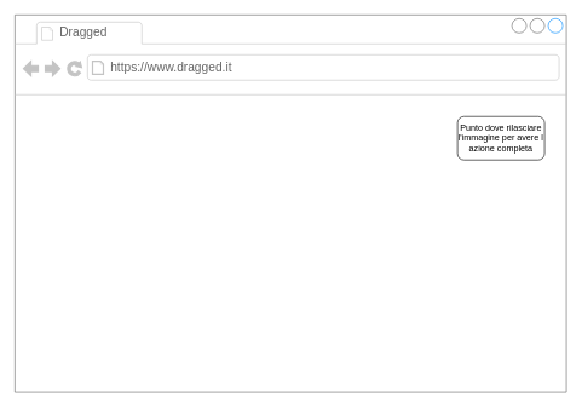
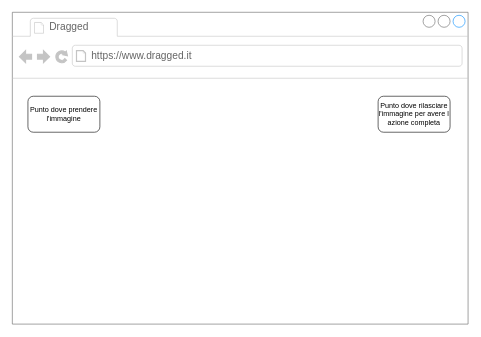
  <mxCell id="0" />
  <mxCell id="1" parent="0" />
  <mxCell id="2" value="" style="strokeWidth=1;shadow=0;dashed=0;align=center;html=1;shape=mxgraph.mockup.containers.browserWindow;rSize=0;strokeColor=#666666;strokeColor2=#008cff;strokeColor3=#c4c4c4;mainText=,;recursiveResize=0;" vertex="1" parent="1"><mxGeometry x="20" y="20" width="760" height="520" as="geometry" /></mxCell>
  <mxCell id="3" value="Dragged" style="strokeWidth=1;shadow=0;dashed=0;align=center;html=1;shape=mxgraph.mockup.containers.anchor;fontSize=17;fontColor=#666666;align=left;" vertex="1" parent="2"><mxGeometry x="60" y="12" width="110" height="26" as="geometry" /></mxCell>
  <mxCell id="4" value="https://www.dragged.it" style="strokeWidth=1;shadow=0;dashed=0;align=center;html=1;shape=mxgraph.mockup.containers.anchor;rSize=0;fontSize=17;fontColor=#666666;align=left;" vertex="1" parent="2"><mxGeometry x="130" y="60" width="250" height="26" as="geometry" /></mxCell>
+ <mxCell id="5" value="Punto dove prendere l'immagine" style="rounded=1;whiteSpace=wrap;html=1;" vertex="1" parent="2"><mxGeometry x="26" y="140" width="120" height="60" as="geometry" /></mxCell>
  <mxCell id="6" value="Punto dove rilasciare l'immagine per avere l azione completa" style="rounded=1;whiteSpace=wrap;html=1;" vertex="1" parent="2"><mxGeometry x="610" y="140" width="120" height="60" as="geometry" /></mxCell>
